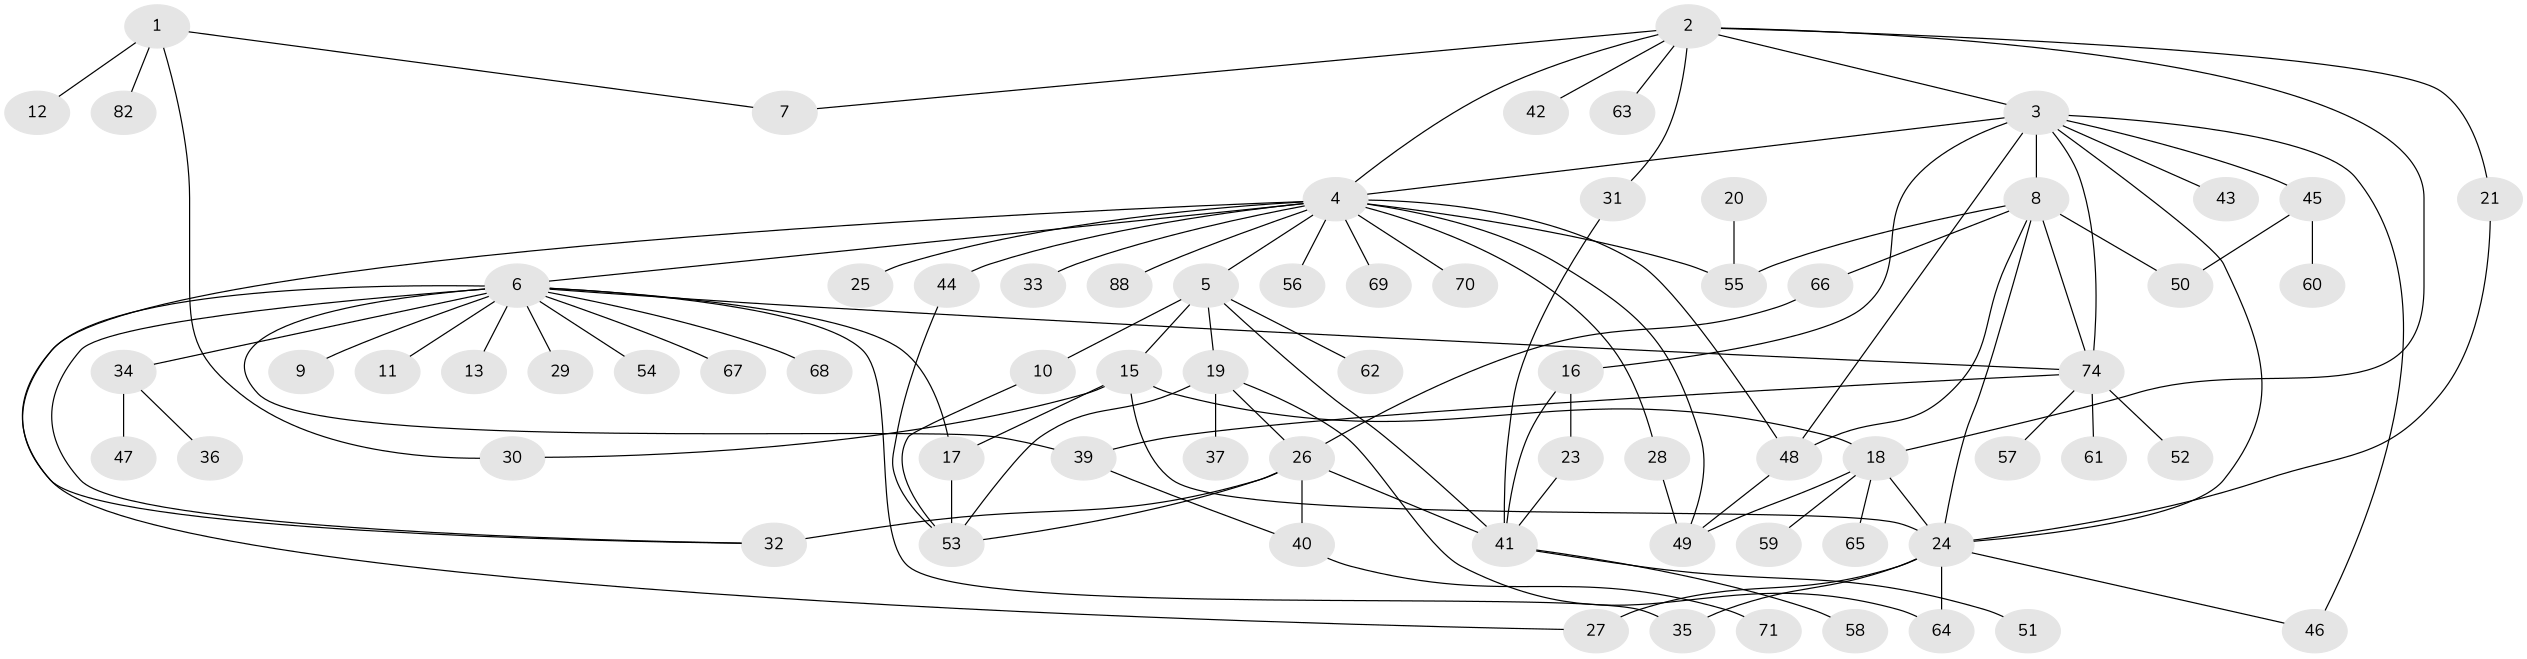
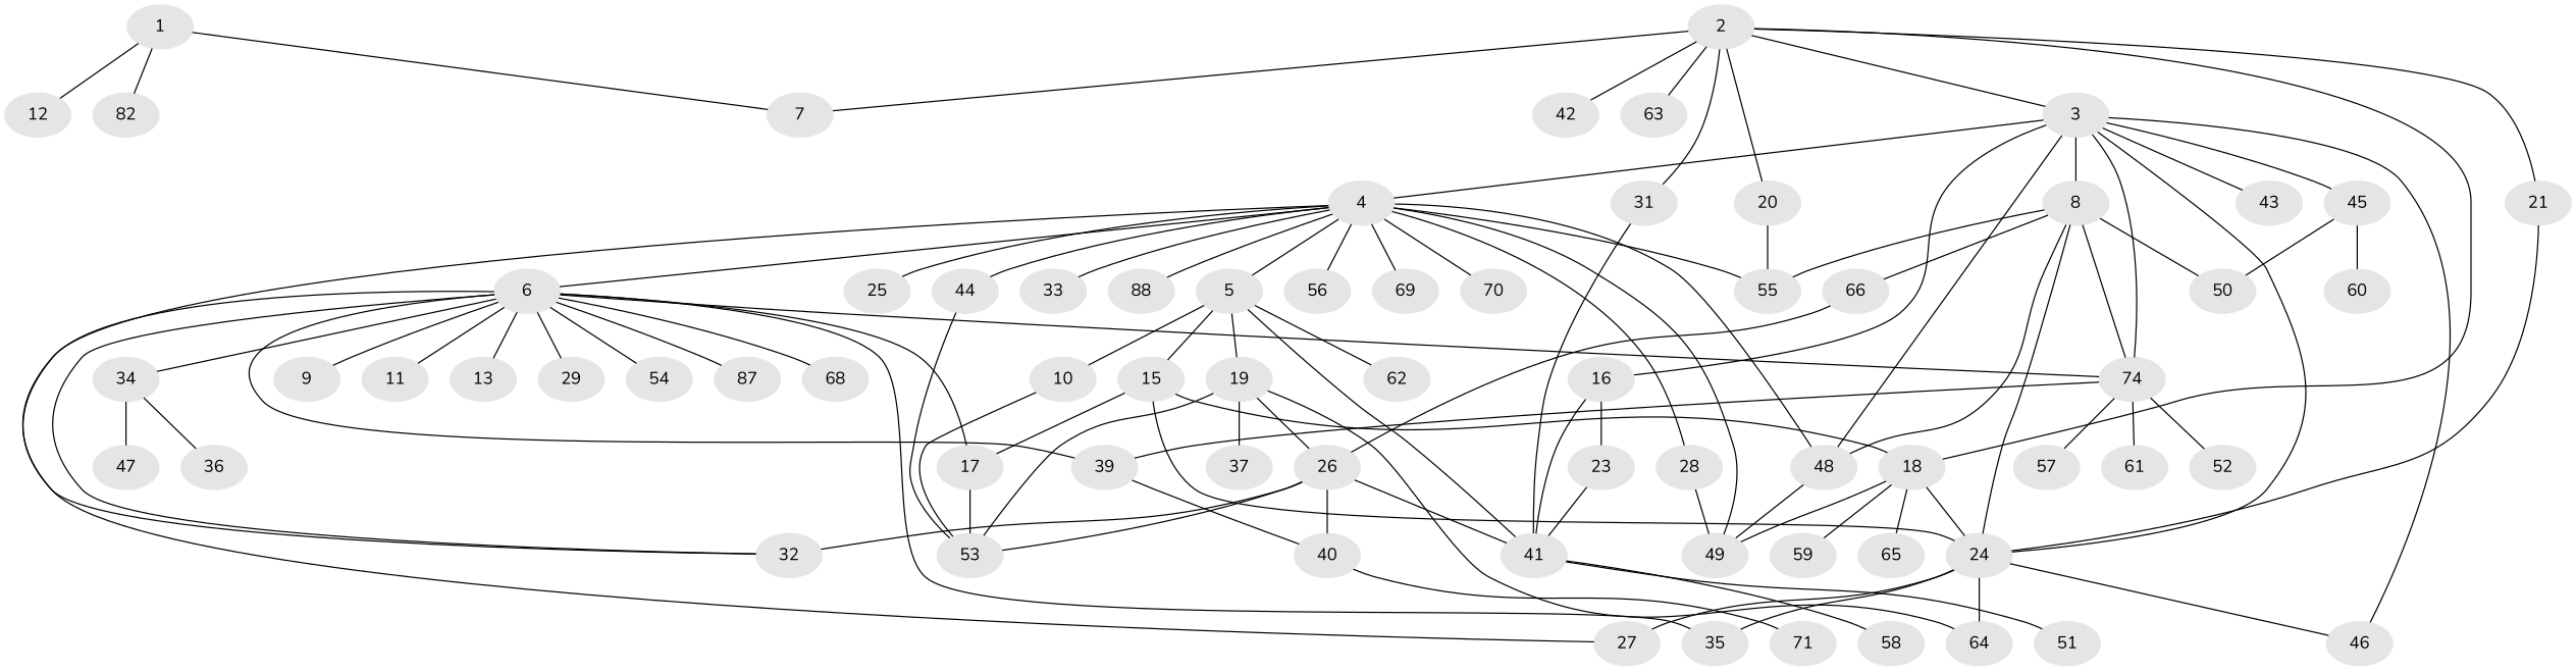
  graph {
    fontname=Nunito
    node [color=gray90 fontname=Nunito style=filled]
    edge [fontname=Nunito weight=1.0]
    1
    12
    n3 [label=82]
-   30
    7
    2
    3
    18
    20
    21
    31
    42
    63
    4
    8
    n16 [label=74]
    16
    24
    43
    45
    46
    48
    49
    59
    65
    55
    41
    5
    6
    25
    28
    32
    33
    n34 [label=88]
    44
    56
    69
    70
    50
    66
    39
    52
    57
    61
    23
    27
    35
    64
    60
    10
    15
    19
    62
    9
    11
    13
    17
    29
    34
    54
-   67
+   67 [label=87]
    68
    53
    26
    37
    51
    58
    36
    47
    40
    71
    1 -- 12
    1 -- n3
-   1 -- 30
    1 -- 7
    2 -- 7
    2 -- 3
    2 -- 18
-   2 -- 4
+   2 -- 20
    2 -- 21
    2 -- 31
    2 -- 42
    2 -- 63
    3 -- 4
    3 -- 8 [weight=15.0]
    3 -- n16 [weight=2.0]
    3 -- 16
    3 -- 24
    3 -- 43
    3 -- 45
    3 -- 46
    3 -- 48
    18 -- 24
    18 -- 49
    18 -- 59
    18 -- 65
    20 -- 55
    21 -- 24
    31 -- 41
    4 -- 48
    4 -- 49
    4 -- 55
    4 -- 5
    4 -- 6
    4 -- 25
    4 -- 28
    4 -- 32
    4 -- 33
    4 -- n34
    4 -- 44
    4 -- 56
    4 -- 69
    4 -- 70
    8 -- n16
    8 -- 24
    8 -- 48
    8 -- 55
    8 -- 50
    8 -- 66
    n16 -- 39
    n16 -- 52
    n16 -- 57
    n16 -- 61
    16 -- 41
    16 -- 23
    24 -- 46
    24 -- 27 [weight=6.0]
    24 -- 35
    24 -- 64
    45 -- 50
    45 -- 60
    48 -- 49 [weight=3.0]
    41 -- 51
    41 -- 58
    5 -- 41
    5 -- 10
    5 -- 15
    5 -- 19
    5 -- 62 [weight=3.0]
    6 -- n16
    6 -- 32
    6 -- 39
    6 -- 27 [weight=2.0]
    6 -- 35
    6 -- 9
    6 -- 11
    6 -- 13
    6 -- 17
    6 -- 29
    6 -- 34
    6 -- 54
    6 -- 67
    6 -- 68
    28 -- 49
    44 -- 53
    66 -- 26
    39 -- 40
    23 -- 41
    10 -- 53
-   15 -- 30
    15 -- 18
    15 -- 24
    15 -- 17
    19 -- 64
    19 -- 53
    19 -- 26
    19 -- 37 [weight=4.0]
    17 -- 53
    34 -- 36
    34 -- 47
    26 -- 41
    26 -- 32 [weight=5.0]
    26 -- 53
    26 -- 40
    40 -- 71
  }
